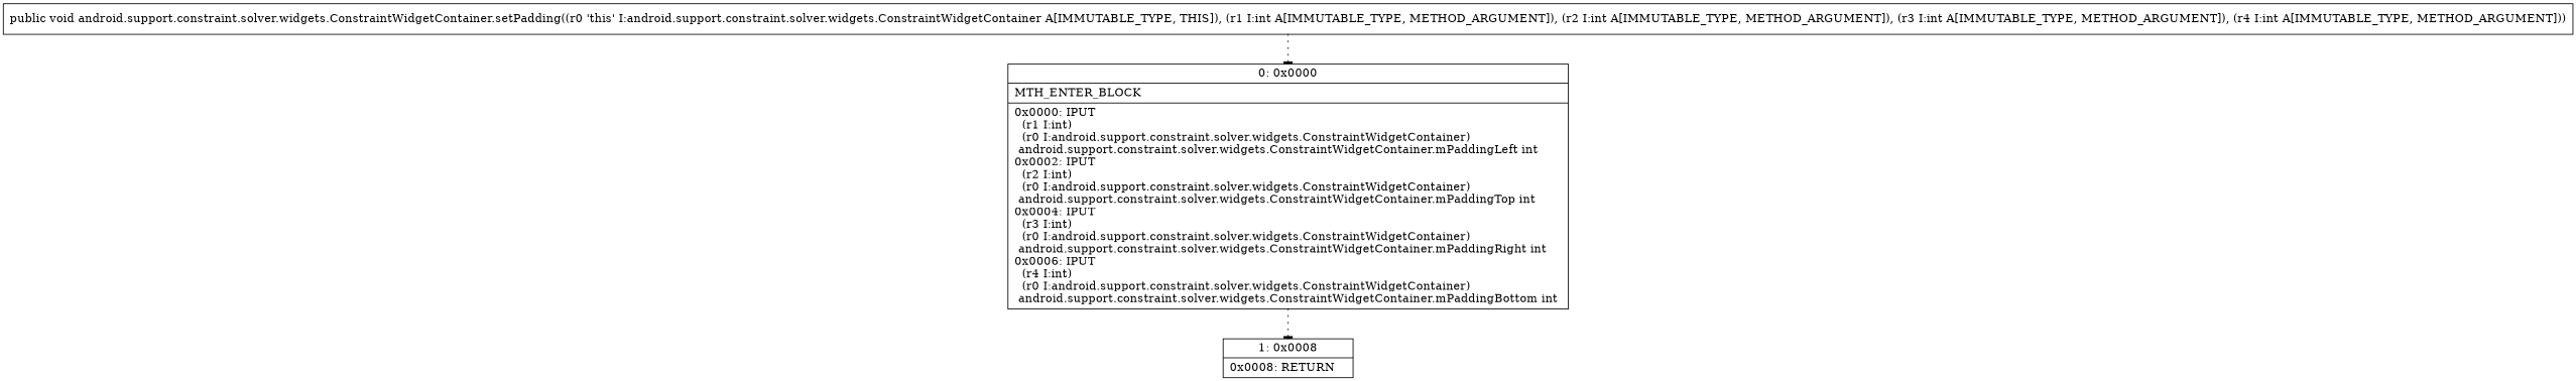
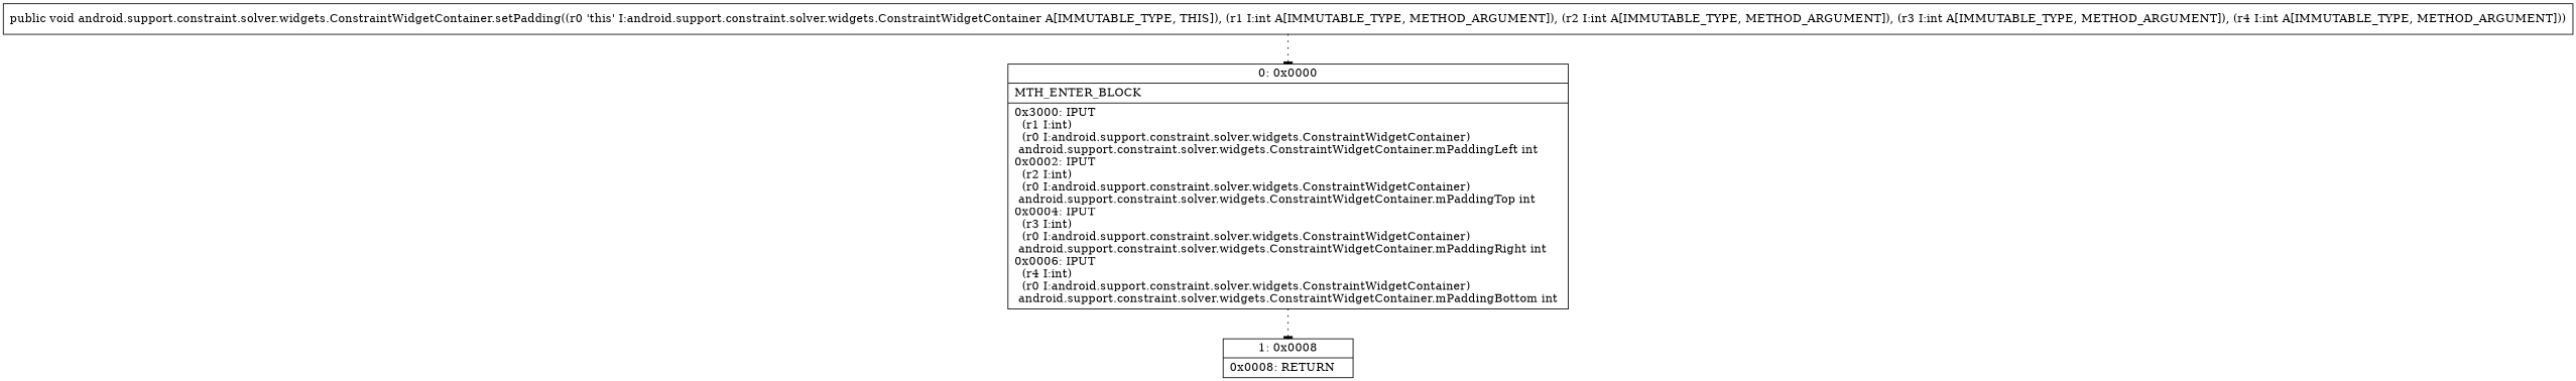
  digraph {
    node [shape=record]
    edge [style=dotted arrowhead=tee]
-   n1 [label="{0\:\ 0x0000|MTH_ENTER_BLOCK\l|0x0000: IPUT  \l  (r1 I:int)\l  (r0 I:android.support.constraint.solver.widgets.ConstraintWidgetContainer)\l android.support.constraint.solver.widgets.ConstraintWidgetContainer.mPaddingLeft int \l0x0002: IPUT  \l  (r2 I:int)\l  (r0 I:android.support.constraint.solver.widgets.ConstraintWidgetContainer)\l android.support.constraint.solver.widgets.ConstraintWidgetContainer.mPaddingTop int \l0x0004: IPUT  \l  (r3 I:int)\l  (r0 I:android.support.constraint.solver.widgets.ConstraintWidgetContainer)\l android.support.constraint.solver.widgets.ConstraintWidgetContainer.mPaddingRight int \l0x0006: IPUT  \l  (r4 I:int)\l  (r0 I:android.support.constraint.solver.widgets.ConstraintWidgetContainer)\l android.support.constraint.solver.widgets.ConstraintWidgetContainer.mPaddingBottom int \l}"]
+   n1 [label="{0\:\ 0x0000|MTH_ENTER_BLOCK\l|0x3000: IPUT  \l  (r1 I:int)\l  (r0 I:android.support.constraint.solver.widgets.ConstraintWidgetContainer)\l android.support.constraint.solver.widgets.ConstraintWidgetContainer.mPaddingLeft int \l0x0002: IPUT  \l  (r2 I:int)\l  (r0 I:android.support.constraint.solver.widgets.ConstraintWidgetContainer)\l android.support.constraint.solver.widgets.ConstraintWidgetContainer.mPaddingTop int \l0x0004: IPUT  \l  (r3 I:int)\l  (r0 I:android.support.constraint.solver.widgets.ConstraintWidgetContainer)\l android.support.constraint.solver.widgets.ConstraintWidgetContainer.mPaddingRight int \l0x0006: IPUT  \l  (r4 I:int)\l  (r0 I:android.support.constraint.solver.widgets.ConstraintWidgetContainer)\l android.support.constraint.solver.widgets.ConstraintWidgetContainer.mPaddingBottom int \l}"]
    n2 [label="{1\:\ 0x0008|0x0008: RETURN   \l}"]
    n3 [label="{public void android.support.constraint.solver.widgets.ConstraintWidgetContainer.setPadding((r0 'this' I:android.support.constraint.solver.widgets.ConstraintWidgetContainer A[IMMUTABLE_TYPE, THIS]), (r1 I:int A[IMMUTABLE_TYPE, METHOD_ARGUMENT]), (r2 I:int A[IMMUTABLE_TYPE, METHOD_ARGUMENT]), (r3 I:int A[IMMUTABLE_TYPE, METHOD_ARGUMENT]), (r4 I:int A[IMMUTABLE_TYPE, METHOD_ARGUMENT])) }"]
    n1 -> n2
    n3 -> n1
  }
